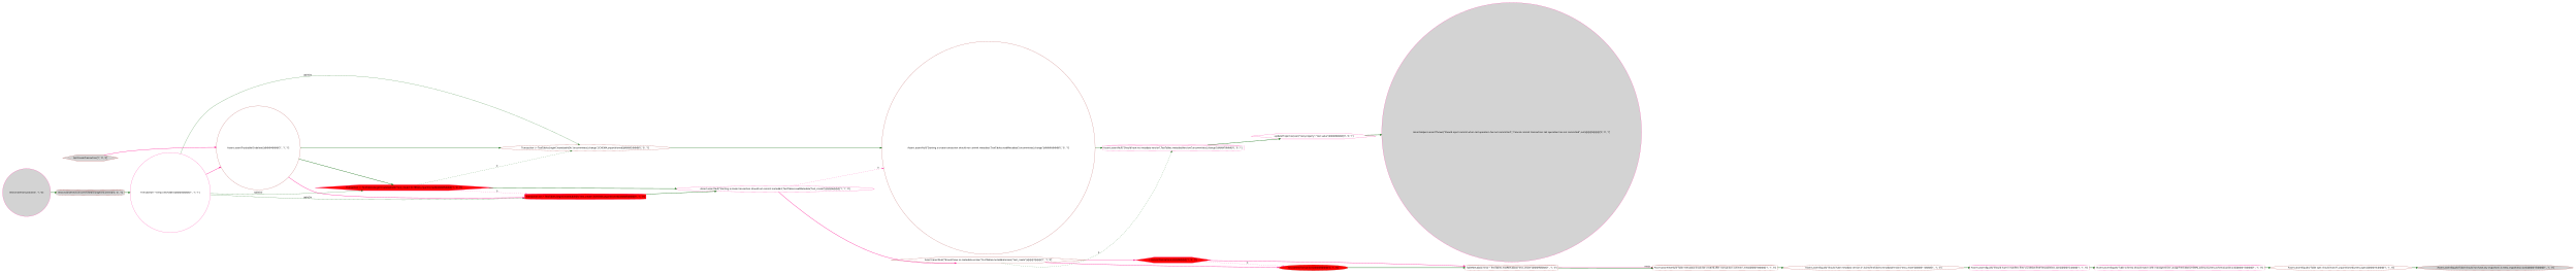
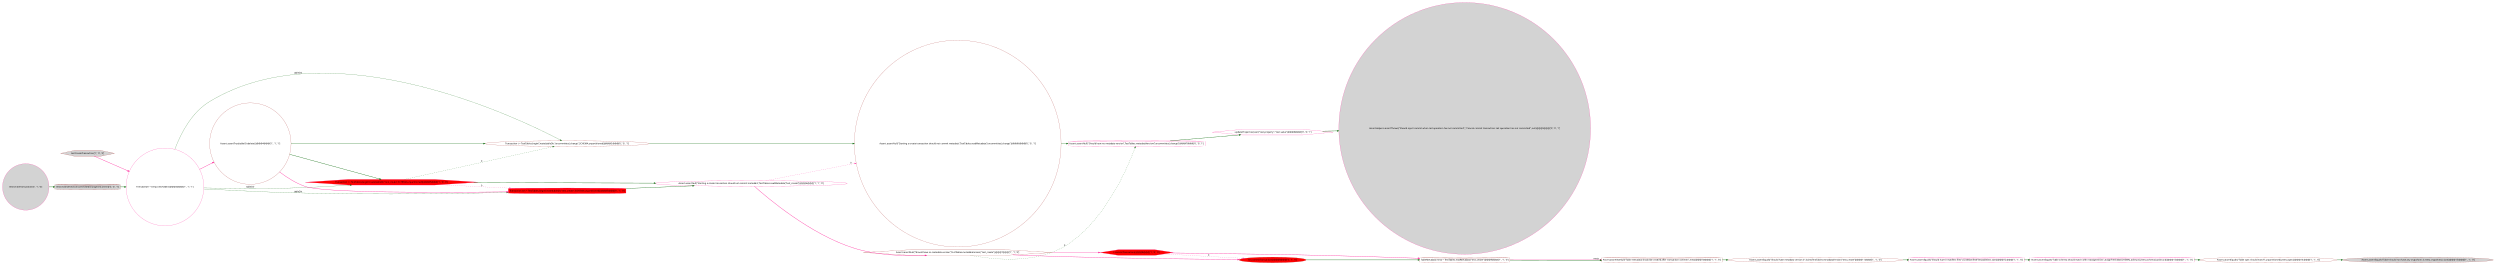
  digraph {
    fontname="Noto Sans"
    rankdir=LR
    node [color=brown fillcolor=white fontname="Noto Sans" shape=cylinder style=filled]
    edge [color=darkgreen fontname="Noto Sans" style=bold]
    n1 [color=deeppink fillcolor=red label="Transaction txn = TestTables.beginCreate(tableDir,\"test_create\",SCHEMA,unpartitioned())@@@5@@@['0', '1', '0']"]
    n2 [color=deeppink label="Assert.assertNull(\"Starting a create transaction should not commit metadata\",TestTables.readMetadata(\"test_create\"))@@@6@@@['1', '1', '0']" shape=ellipse]
    n3 [label="Assert.assertNull(\"Should have no metadata version\",TestTables.metadataVersion(\"test_create\"))@@@7@@@['1', '1', '0']" shape=hexagon]
    n4 [label="Assert.assertNull(\"Starting a create transaction should not commit metadata\",TestTables.readMetadata(\"uncommitted_change\"))@@@6@@@['0', '0', '1']" shape=circle]
    n5 [color=deeppink label="Assert.assertNull(\"Should have no metadata version\",TestTables.metadataVersion(\"uncommitted_change\"))@@@7@@@['0', '0', '1']"]
    n6 [color=deeppink label="t.updateProperties().set(\"test-property\",\"test-value\")@@@8@@@['0', '0', '1']" shape=hexagon]
    n7 [color=deeppink fillcolor=lightgray label="AssertHelpers.assertThrows(\"Should reject commit when last operation has not committed\",,\"Cannot commit transaction: last operation has not committed\",null)@@@9@@@['0', '0', '1']" shape=circle]
    n8 [fillcolor=red label="txn.commitTransaction()@@@8@@@['0', '1', '0']" shape=ellipse]
    n9 [color=deeppink fillcolor=red label="t.commitTransaction()@@@8@@@['1', '0', '0']" shape=hexagon]
    n10 [label="TableMetadata meta = TestTables.readMetadata(\"test_create\")@@@9@@@['1', '1', '0']"]
    n11 [color=deeppink label="Assert.assertEquals(\"Should have 0 manifest files\",0,listManifestFiles(tableDir).size())@@@12@@@['1', '1', '0']"]
    n12 [color=deeppink label="Assert.assertEquals(\"Table schema should match with reassigned IDs\",assignFreshIds(SCHEMA).asStruct(),meta.schema().asStruct())@@@13@@@['1', '1', '0']"]
    n13 [label="Assert.assertEquals(\"Table spec should match\",unpartitioned(),meta.spec())@@@14@@@['1', '1', '0']" shape=ellipse]
    n14 [label="Assert.assertNotNull(\"Table metadata should be created after transaction commits\",meta)@@@10@@@['1', '1', '0']"]
    n15 [color=deeppink fillcolor=lightgray label="testCreateTransaction['0', '1', '0']" shape=circle]
    n16 [fillcolor=lightgray label="testCreateDetectsUncommittedChangeOnCommit['0', '0', '1']"]
    n17 [color=deeppink label="File tableDir = temp.newFolder()@@@3@@@['1', '1', '1']" shape=circle]
    n18 [label="Assert.assertTrue(tableDir.delete())@@@4@@@['1', '1', '1']" shape=circle]
    n19 [color=deeppink fillcolor=red label="Transaction t = TestTables.beginCreate(tableDir,\"test_create\",SCHEMA,unpartitioned())@@@5@@@['1', '0', '0']" shape=hexagon]
    n20 [label="Transaction t = TestTables.beginCreate(tableDir,\"uncommitted_change\",SCHEMA,unpartitioned())@@@5@@@['0', '0', '1']" shape=ellipse]
    n21 [label="Assert.assertEquals(\"Should have metadata version 0\",0,(int)TestTables.metadataVersion(\"test_create\"))@@@11@@@['1', '1', '0']" shape=ellipse]
    n22 [fillcolor=lightgray label="Assert.assertEquals(\"Table should not have any snapshots\",0,meta.snapshots().size())@@@15@@@['1', '1', '0']" shape=ellipse]
    n23 [fillcolor=lightgray label="testCreateTransaction['1', '0', '0']" shape=hexagon]
    n1 -> n2
    n2 -> n3 [color=deeppink]
    n2 -> n4 [color=deeppink label=0 style=dashed]
    n3 -> n5 [label=0 style=dashed]
    n3 -> n8 [color=deeppink]
    n3 -> n9 [color=deeppink]
    n4 -> n5
    n5 -> n6
    n6 -> n7
    n8 -> n10
    n9 -> n8 [color=deeppink label=0 style=dashed]
    n9 -> n10 [color=deeppink]
    n10 -> n14 [color=deeppink label=meta style=solid]
    n10 -> n14
    n11 -> n12
    n12 -> n13
    n13 -> n22
    n14 -> n21
    n15 -> n16
    n16 -> n17
    n17 -> n1 [label=tableDir style=solid]
    n17 -> n18 [color=deeppink]
    n17 -> n19 [label=tableDir style=solid]
    n17 -> n20 [label=tableDir style=solid]
    n18 -> n1 [color=deeppink]
    n18 -> n19
    n18 -> n20
    n19 -> n1 [color=deeppink label=0 style=dashed]
    n19 -> n2
    n19 -> n20 [label=0 style=dashed]
    n20 -> n4
    n21 -> n11
-   n23 -> n18 [color=deeppink]
+   n23 -> n17 [color=deeppink]
  }
